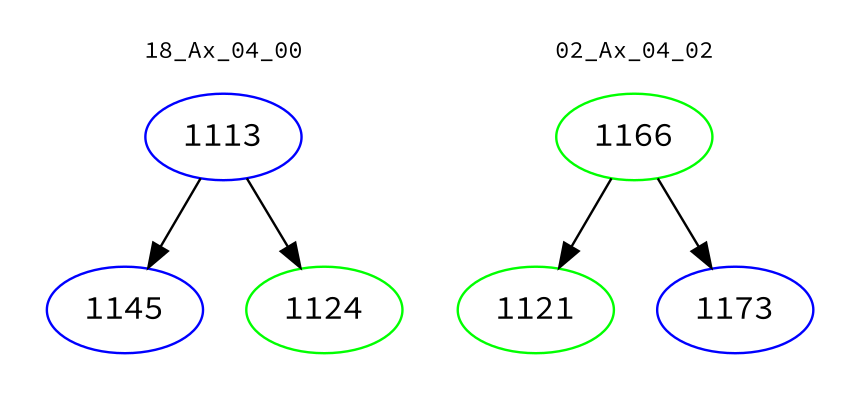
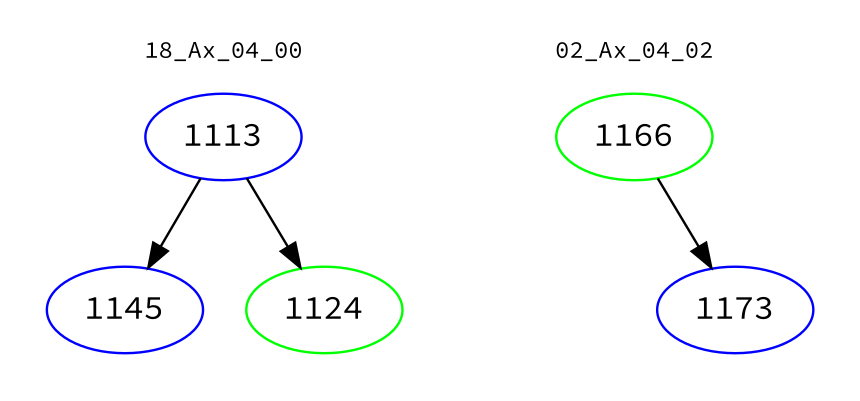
  digraph {
    fontname="Source Code Pro"
    node [color=blue fontname="Source Code Pro"]
    edge [color=black fontname="Source Code Pro"]
    n1 [label=1113]
    n2 [label=1145]
    n3 [color=green label=1124]
    n4 [color=green label=1166]
-   n5 [color=green label=1121]
    n6 [label=1173]
    subgraph cluster_1 {
      color=white
      fontsize=10
      label="18_Ax_04_00"
      n1
      n2
      n3
    }
    subgraph cluster_2 {
      color=white
      fontsize=10
      label="02_Ax_04_02"
      n4
-     n5
      n6
    }
    n1 -> n2
    n1 -> n3
-   n4 -> n5
    n4 -> n6
  }
